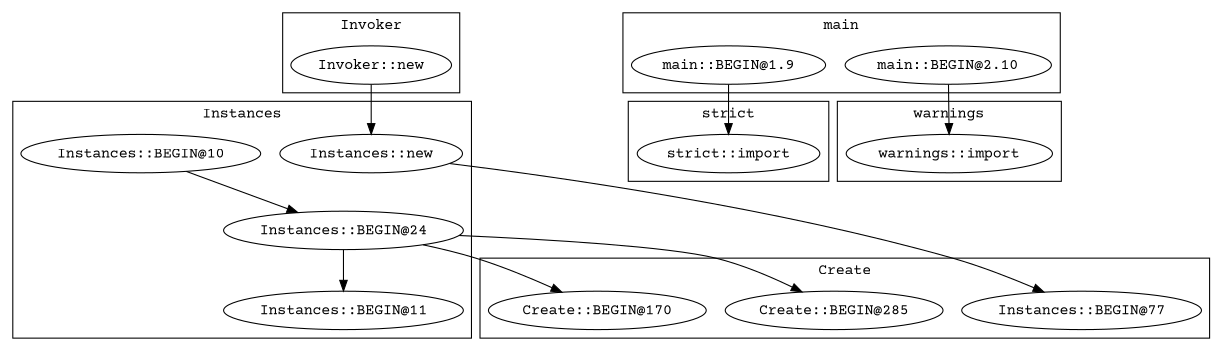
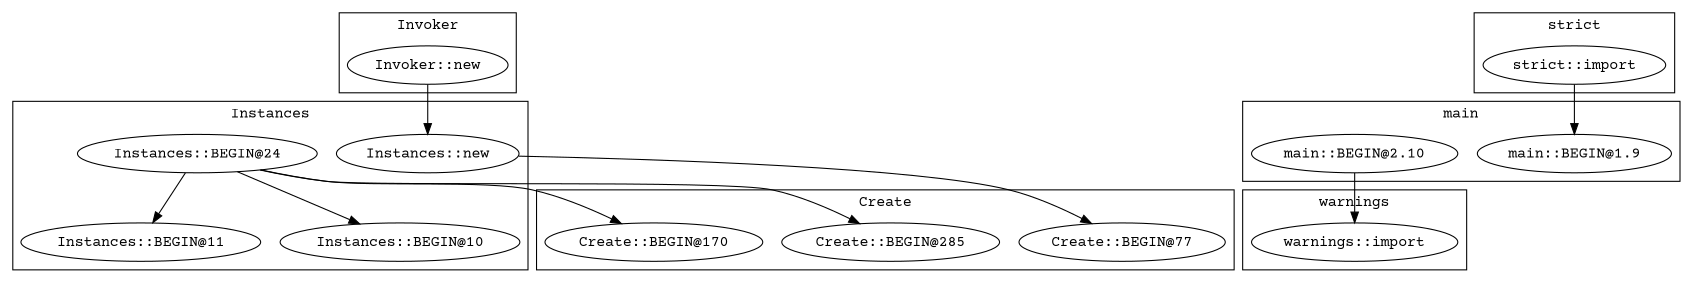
  digraph {
    fontname="Courier Prime"
    node [fontname="Courier Prime"]
    edge [fontname="Courier Prime"]
    "Instances::BEGIN@11"
    "Instances::new"
    "Instances::BEGIN@24"
    "Instances::BEGIN@10"
    "Invoker::new"
    "warnings::import"
    "main::BEGIN@1.9"
    "main::BEGIN@2.10"
    "strict::import"
    "Create::BEGIN@285"
-   "Create::BEGIN@77" [label="Instances::BEGIN@77"]
+   "Create::BEGIN@77"
    "Create::BEGIN@170"
    subgraph cluster_1 {
      label=Instances
      "Instances::BEGIN@11"
      "Instances::new"
      "Instances::BEGIN@24"
      "Instances::BEGIN@10"
    }
    subgraph cluster_2 {
      label=Invoker
      "Invoker::new"
    }
    subgraph cluster_3 {
      label=warnings
      "warnings::import"
    }
    subgraph cluster_4 {
      label=main
      "main::BEGIN@1.9"
      "main::BEGIN@2.10"
    }
    subgraph cluster_5 {
      label="strict"
      "strict::import"
    }
    subgraph cluster_6 {
      label=Create
      "Create::BEGIN@285"
      "Create::BEGIN@77"
      "Create::BEGIN@170"
    }
    "Instances::new" -> "Create::BEGIN@77"
    "Instances::BEGIN@24" -> "Instances::BEGIN@11"
-   "Instances::BEGIN@10" -> "Instances::BEGIN@24"
+   "Instances::BEGIN@24" -> "Instances::BEGIN@10"
    "Instances::BEGIN@24" -> "Create::BEGIN@285"
    "Instances::BEGIN@24" -> "Create::BEGIN@170"
    "Invoker::new" -> "Instances::new"
-   "main::BEGIN@1.9" -> "strict::import"
+   "strict::import" -> "main::BEGIN@1.9"
    "main::BEGIN@2.10" -> "warnings::import"
  }
